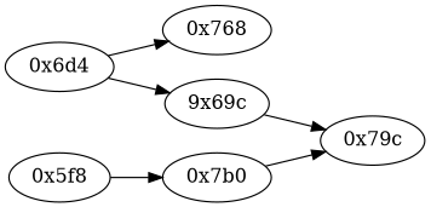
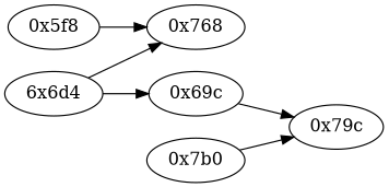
  strict digraph {
    "edge"="{}"
    file="/Users/mark/Documents//论文//第二篇论文//2018-08-24交论文后的备份/2019/CFG/small-programs/1b-4-2-0-0-dc-2-1-1/1528_recovered.dot"
    "graph"="{u'file': u'/Users/mark/Documents//\u8bba\u6587//\u7b2c\u4e8c\u7bc7\u8bba\u6587//2018-08-24\u4ea4\u8bba\u6587\u540e\u7684\u5907\u4efd/2019/CFG/small-programs/1b-4-2-0-0-dc-2-1-1/1528_recovered.dot'}"
    "node"="{u'opcode': u''}"
    rankdir=LR
    "0x768" [opcode="[u'ldr', u'ldr', u'add', u'str', u'ldr', u'add', u'str', u'ldr', u'b']"]
-   "0x6d4" [opcode="[u'ldr', u'str', u'str', u'ldr', u'ldrb', u'ldr', u'ldr', u'ldr', u'cmp', u'mov', u'b']"]
-   "0x69c" [opcode="[u'ldr', u'add', u'str', u'ldr', u'b']" label="9x69c"]
+   "0x6d4" [opcode="[u'ldr', u'str', u'str', u'ldr', u'ldrb', u'ldr', u'ldr', u'ldr', u'cmp', u'mov', u'b']" label="6x6d4"]
+   "0x69c" [opcode="[u'ldr', u'add', u'str', u'ldr', u'b']"]
    "0x79c" [opcode="[u'ldr', u'mov', u'bl', u'ldr', u'b']"]
    "0x7b0" [opcode="[u'str', u'str', u'ldr', u'ldr', u'ldr', u'ldr', u'cmp', u'mov', u'b']"]
    "0x5f8" [opcode="[u'push', u'add', u'sub', u'stm', u'ldr', u'ldr', u'ldr', u'ldr', u'add', u'b']"]
    "0x6d4" -> "0x768"
    "0x6d4" -> "0x69c"
    "0x69c" -> "0x79c"
    "0x7b0" -> "0x79c"
-   "0x5f8" -> "0x7b0"
+   "0x5f8" -> "0x768"
  }
